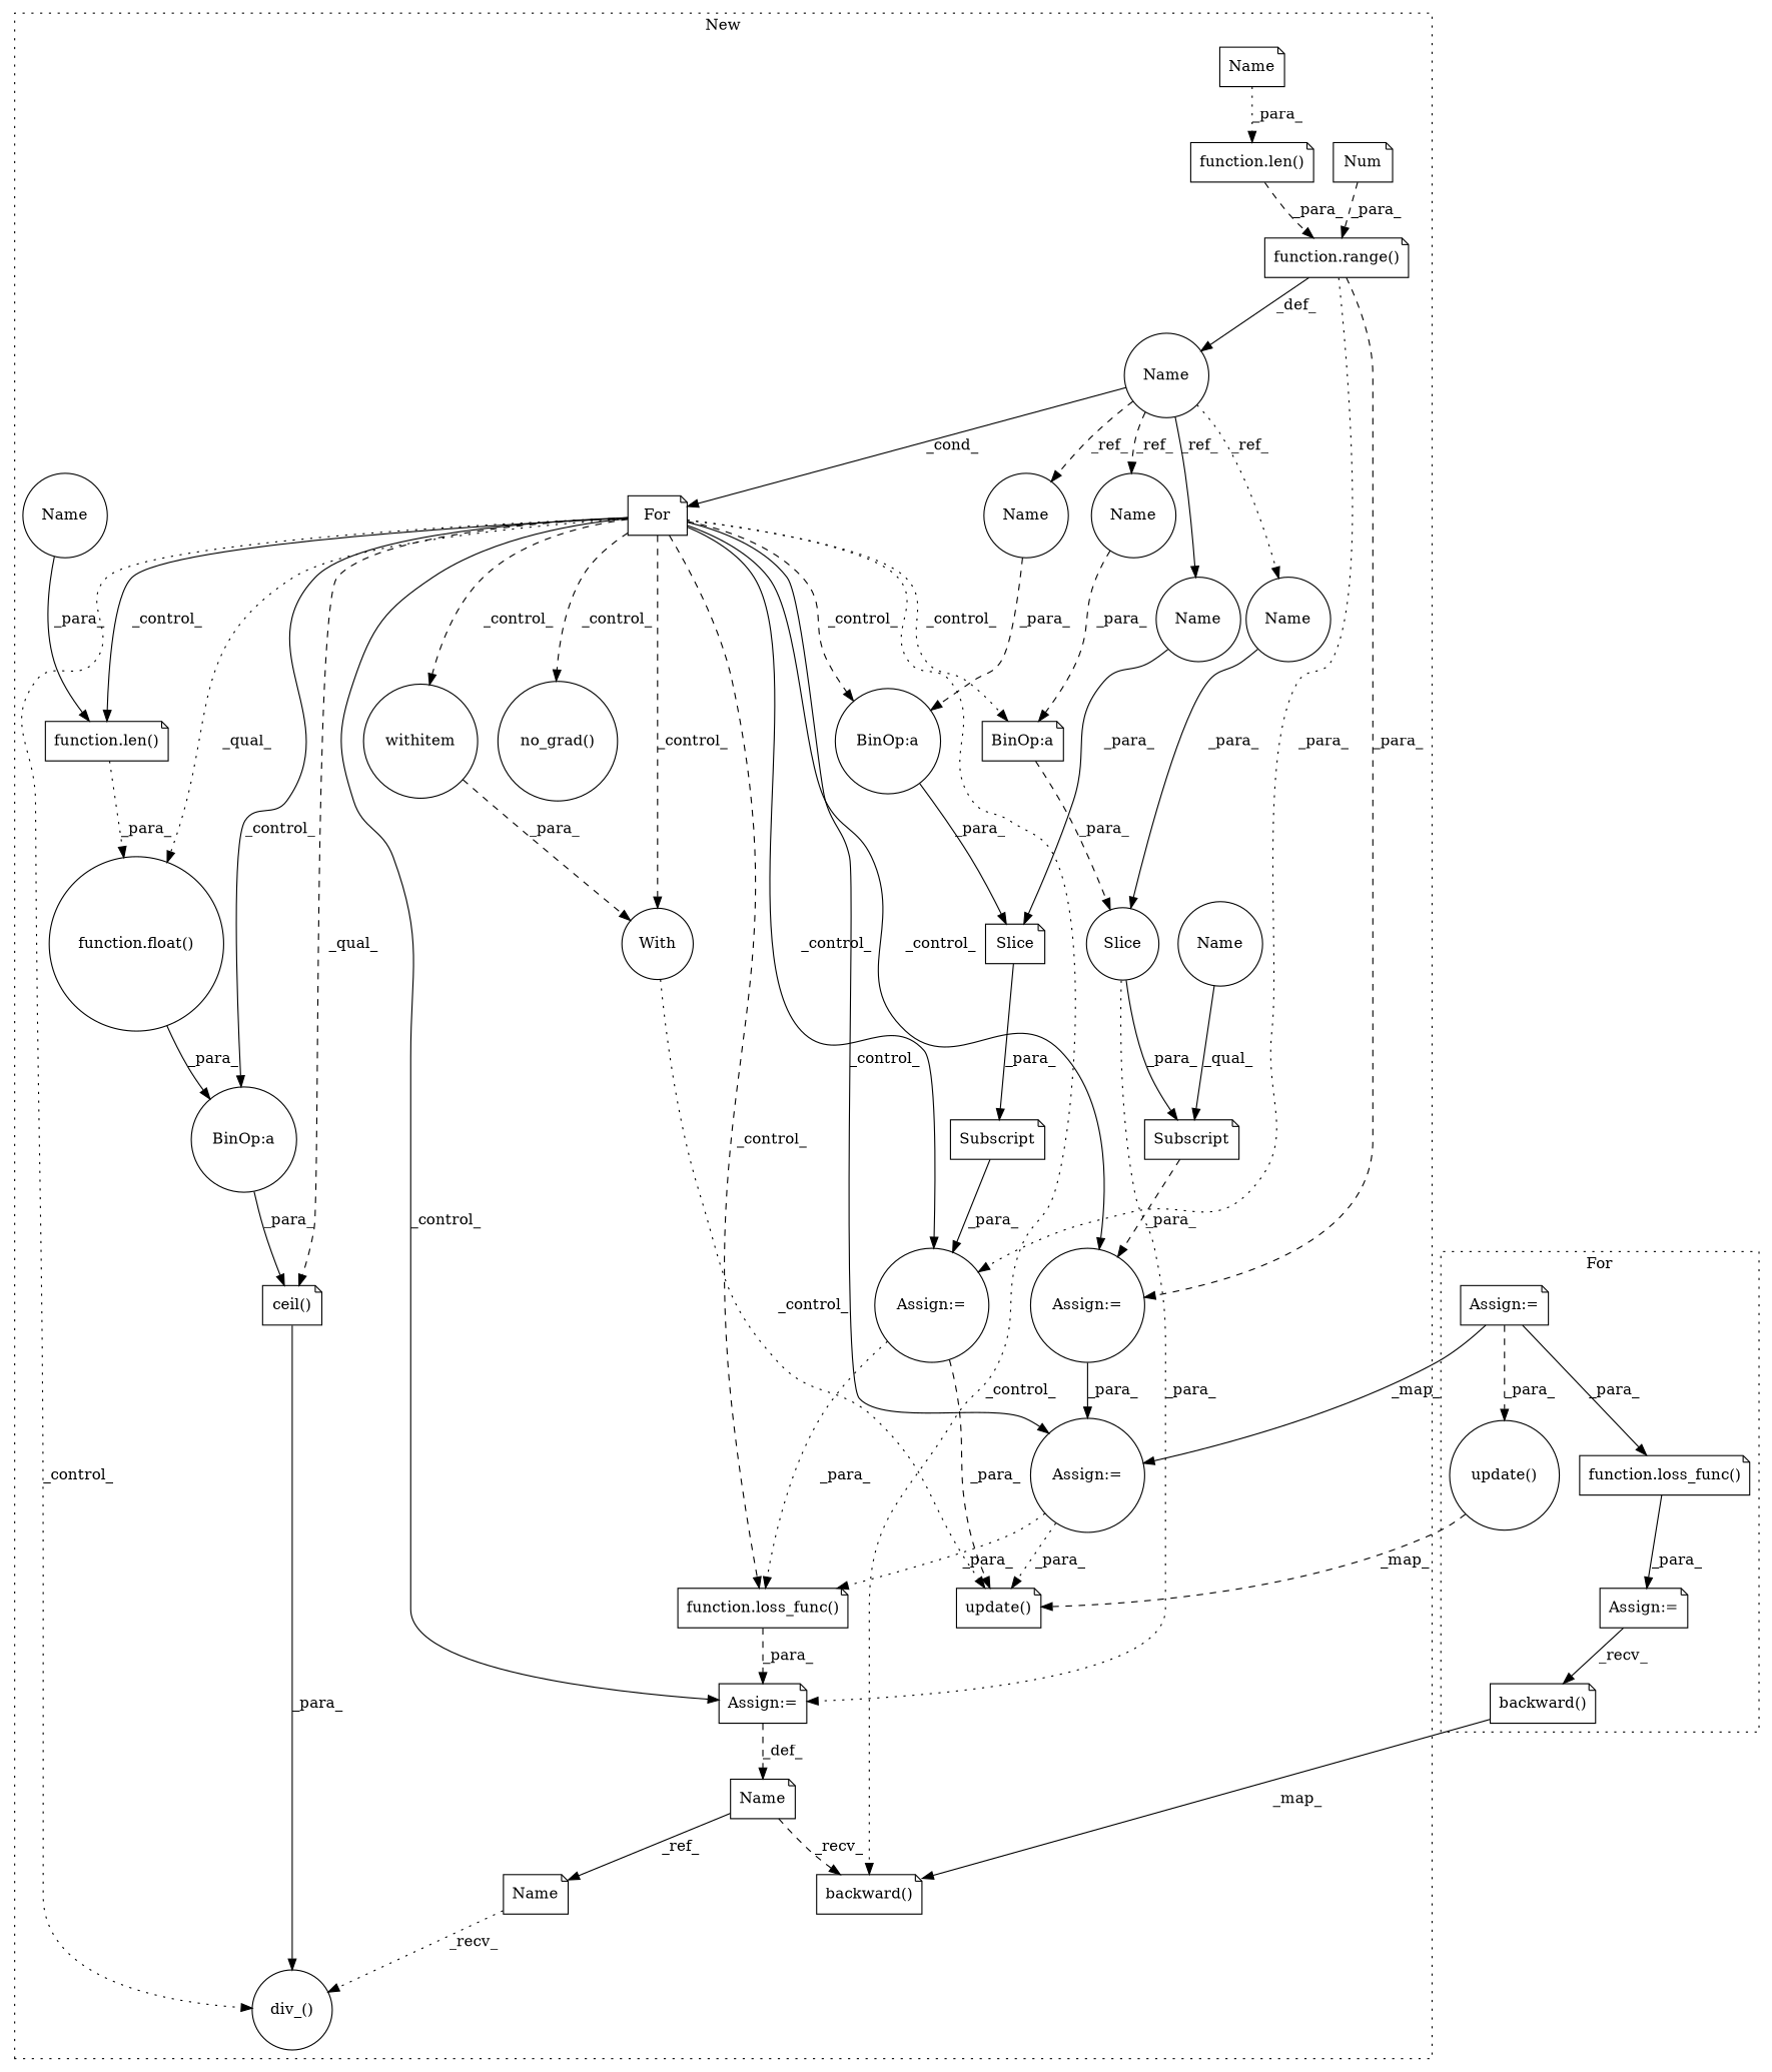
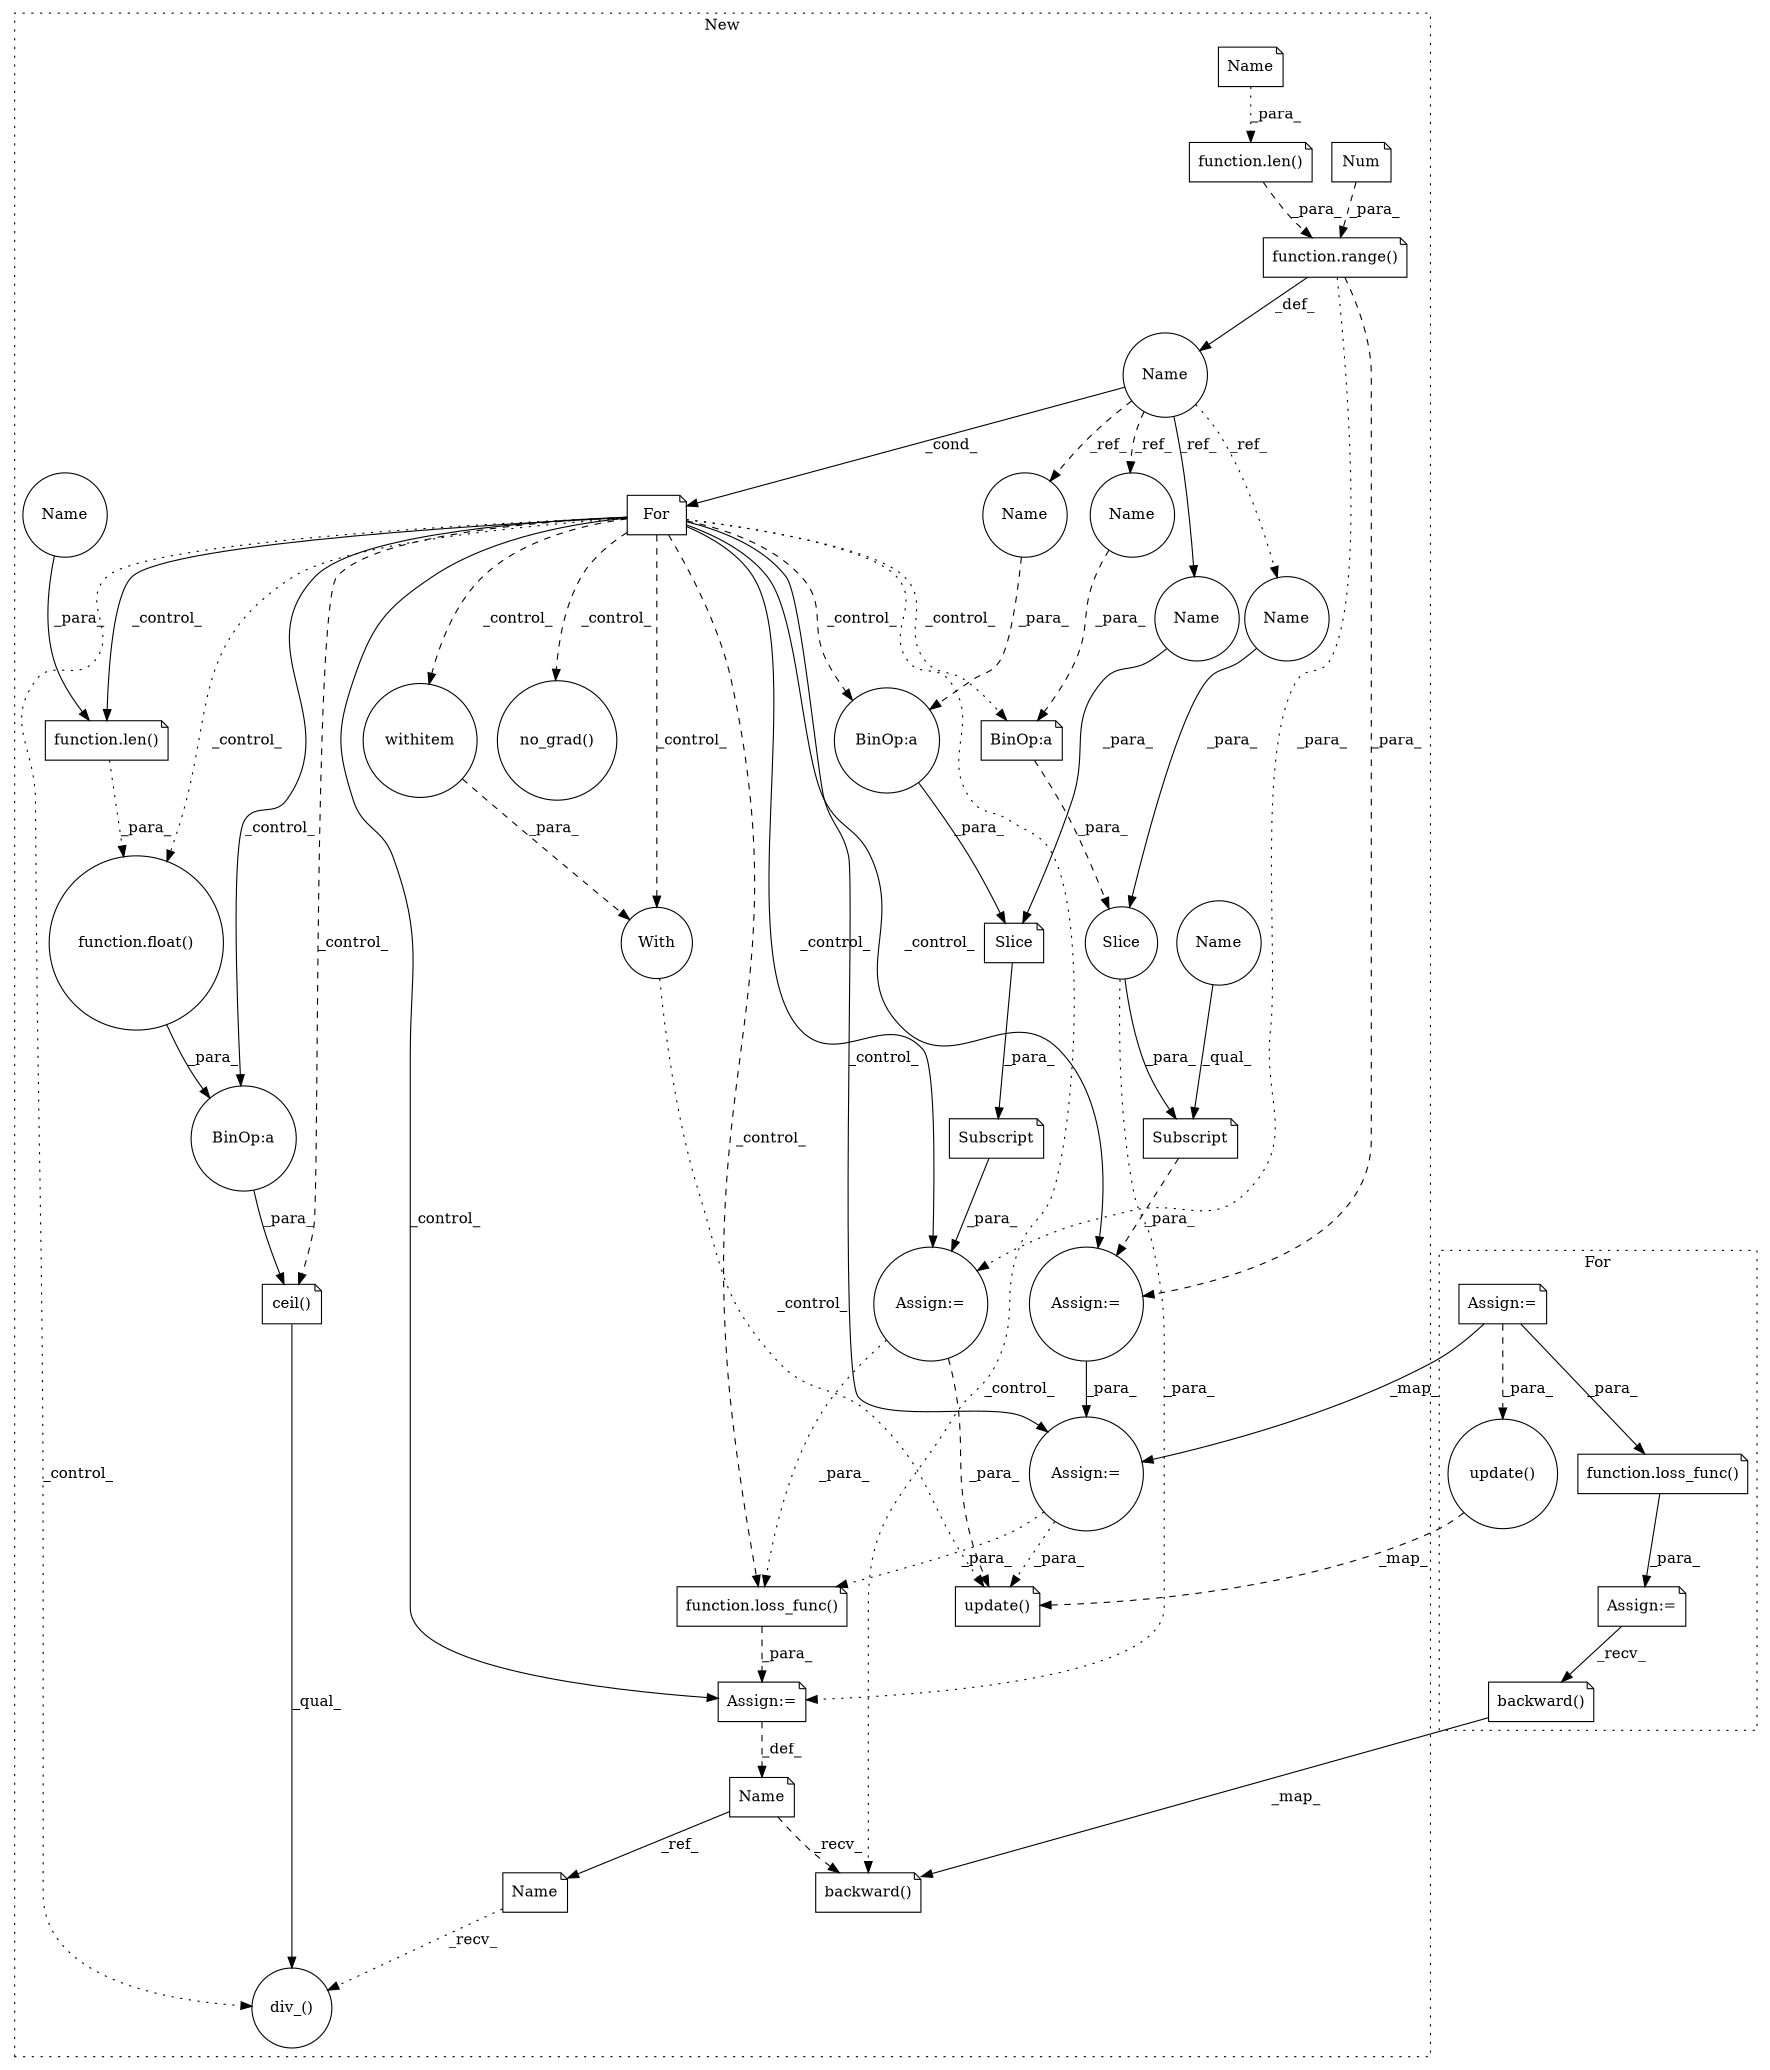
  digraph {
    node [a=75 l=3 s=13297 shape=note]
    edge [style=solid]
    n1 [l="10,1" label="function.loss_func()" s="12649,12673"]
    n2 [l=15 label="backward()" s=12783]
    n3 [a=68 label="Assign:=" s=12614]
    n4 [l="22,1" label="update()" s="12723,12769" shape=circle]
    n5 [a=68 label="Assign:=" s=12646]
    n6 [l="4,1" label="function.len()" s="13475,13483"]
    n7 [a=87 l=1 label=Name s=13015 shape=circle]
    n8 [a=49 l=5 label=withitem shape=circle]
    n9 [a=82 label="BinOp:a" s=13156 shape=circle]
    n10 [a=82 label="BinOp:a" s=13485 shape=circle]
    n11 [a=82 label="BinOp:a" s=13095]
    n12 [a=63 l="29,0" label=Subscript s="13146,0"]
    n13 [l="6,1" label="function.range()" s="13020,13055"]
    n14 [a=63 l="27,0" label=Subscript s="13087,0"]
    n15 [l="10,1" label="function.loss_func()" s="13243,13273"]
    n16 [l=15 label="backward()" s=13522]
    n17 [a=87 l=4 label=Name s=13236]
    n18 [l="10,1" label="div_()" s="13449,13504" shape=circle]
    n19 [a=39 l="5,32" label=With s="13292,13302" shape=circle]
    n20 [a=80 l=21 label=Slice s=13092 shape=circle]
    n21 [a=107 l="4,18" label=For s="13011,13056"]
    n22 [a=80 l=21 label=Slice s=13153]
    n23 [a=76 l=1 label=Num s=13026]
    n24 [l="4,1" label="function.len()" s="13029,13037"]
    n25 [a=68 label="Assign:=" s=13198 shape=circle]
    n26 [l="22,1" label="update()" s="13378,13430"]
    n27 [l="6,1" label="function.float()" s="13469,13484" shape=circle]
    n28 [l="10,1" label="ceil()" s="13459,13503"]
    n29 [l=15 label="no_grad()" shape=circle]
    n30 [a=68 label="Assign:=" s=13084 shape=circle]
    n31 [a=68 label="Assign:=" s=13240]
    n32 [a=68 label="Assign:=" s=13143 shape=circle]
    n33 [a=87 l=1 label=Name s=13153 shape=circle]
    n34 [a=87 l=1 label=Name s=13155 shape=circle]
    n35 [a=87 l=1 label=Name s=13092 shape=circle]
    n36 [a=87 l=1 label=Name s=13094 shape=circle]
    n37 [a=87 l=4 label=Name s=13449]
    n38 [a=87 l=4 label=Name s=13479 shape=circle]
    n39 [a=87 l=4 label=Name s=13087 shape=circle]
    n40 [a=87 l=4 label=Name s=13033]
    subgraph cluster_1 {
      label=For
      style=dotted
      n1
      n2
      n3
      n4
      n5
    }
    subgraph cluster_2 {
      label=New
      style=dotted
      n6
      n7
      n8
      n9
      n10
      n11
      n12
      n13
      n14
      n15
      n16
      n17
      n18
      n19
      n20
      n21
      n22
      n23
      n24
      n25
      n26
      n27
      n28
      n29
      n30
      n31
      n32
      n33
      n34
      n35
      n36
      n37
      n38
      n39
      n40
    }
    n1 -> n5 [label=_para_]
    n2 -> n16 [label=_map_]
    n3 -> n1 [label=_para_]
    n3 -> n4 [label=_para_ style=dashed]
    n3 -> n25 [label=_map_]
    n4 -> n26 [label=_map_ style=dashed]
    n5 -> n2 [label=_recv_]
    n6 -> n27 [label=_para_ style=dotted]
    n7 -> n21 [label=_cond_]
    n7 -> n33 [label=_ref_]
    n7 -> n34 [label=_ref_ style=dashed]
    n7 -> n35 [label=_ref_ style=dotted]
    n7 -> n36 [label=_ref_ style=dashed]
    n8 -> n19 [label=_para_ style=dashed]
    n9 -> n22 [label=_para_]
    n10 -> n28 [label=_para_]
    n11 -> n20 [label=_para_ style=dashed]
    n12 -> n32 [label=_para_]
    n13 -> n7 [label=_def_]
    n13 -> n30 [label=_para_ style=dashed]
    n13 -> n32 [label=_para_ style=dotted]
    n14 -> n30 [label=_para_ style=dashed]
    n15 -> n31 [label=_para_ style=dashed]
    n17 -> n16 [label=_recv_ style=dashed]
    n17 -> n37 [label=_ref_]
    n19 -> n26 [label=_control_ style=dotted]
    n20 -> n14 [label=_para_]
    n20 -> n31 [label=_para_ style=dotted]
    n21 -> n6 [label=_control_]
    n21 -> n8 [label=_control_ style=dashed]
    n21 -> n9 [label=_control_ style=dashed]
    n21 -> n10 [label=_control_]
    n21 -> n11 [label=_control_ style=dotted]
    n21 -> n15 [label=_control_ style=dashed]
    n21 -> n16 [label=_control_ style=dotted]
    n21 -> n18 [label=_control_ style=dotted]
    n21 -> n19 [label=_control_ style=dashed]
    n21 -> n25 [label=_control_]
-   n21 -> n27 [label=_qual_ style=dotted]
-   n21 -> n28 [label=_qual_ style=dashed]
+   n21 -> n27 [label=_control_ style=dotted]
+   n21 -> n28 [label=_control_ style=dashed]
    n21 -> n29 [label=_control_ style=dashed]
    n21 -> n30 [label=_control_]
    n21 -> n31 [label=_control_]
    n21 -> n32 [label=_control_]
    n22 -> n12 [label=_para_]
    n23 -> n13 [label=_para_ style=dashed]
    n24 -> n13 [label=_para_ style=dashed]
    n25 -> n15 [label=_para_ style=dotted]
    n25 -> n26 [label=_para_ style=dotted]
    n27 -> n10 [label=_para_]
-   n28 -> n18 [label=_para_]
+   n28 -> n18 [label=_qual_]
    n30 -> n25 [label=_para_]
    n31 -> n17 [label=_def_ style=dashed]
    n32 -> n15 [label=_para_ style=dotted]
    n32 -> n26 [label=_para_ style=dashed]
    n33 -> n22 [label=_para_]
    n34 -> n9 [label=_para_ style=dashed]
    n35 -> n20 [label=_para_]
    n36 -> n11 [label=_para_ style=dashed]
    n37 -> n18 [label=_recv_ style=dotted]
    n38 -> n6 [label=_para_]
    n39 -> n14 [label=_qual_]
    n40 -> n24 [label=_para_ style=dotted]
  }
